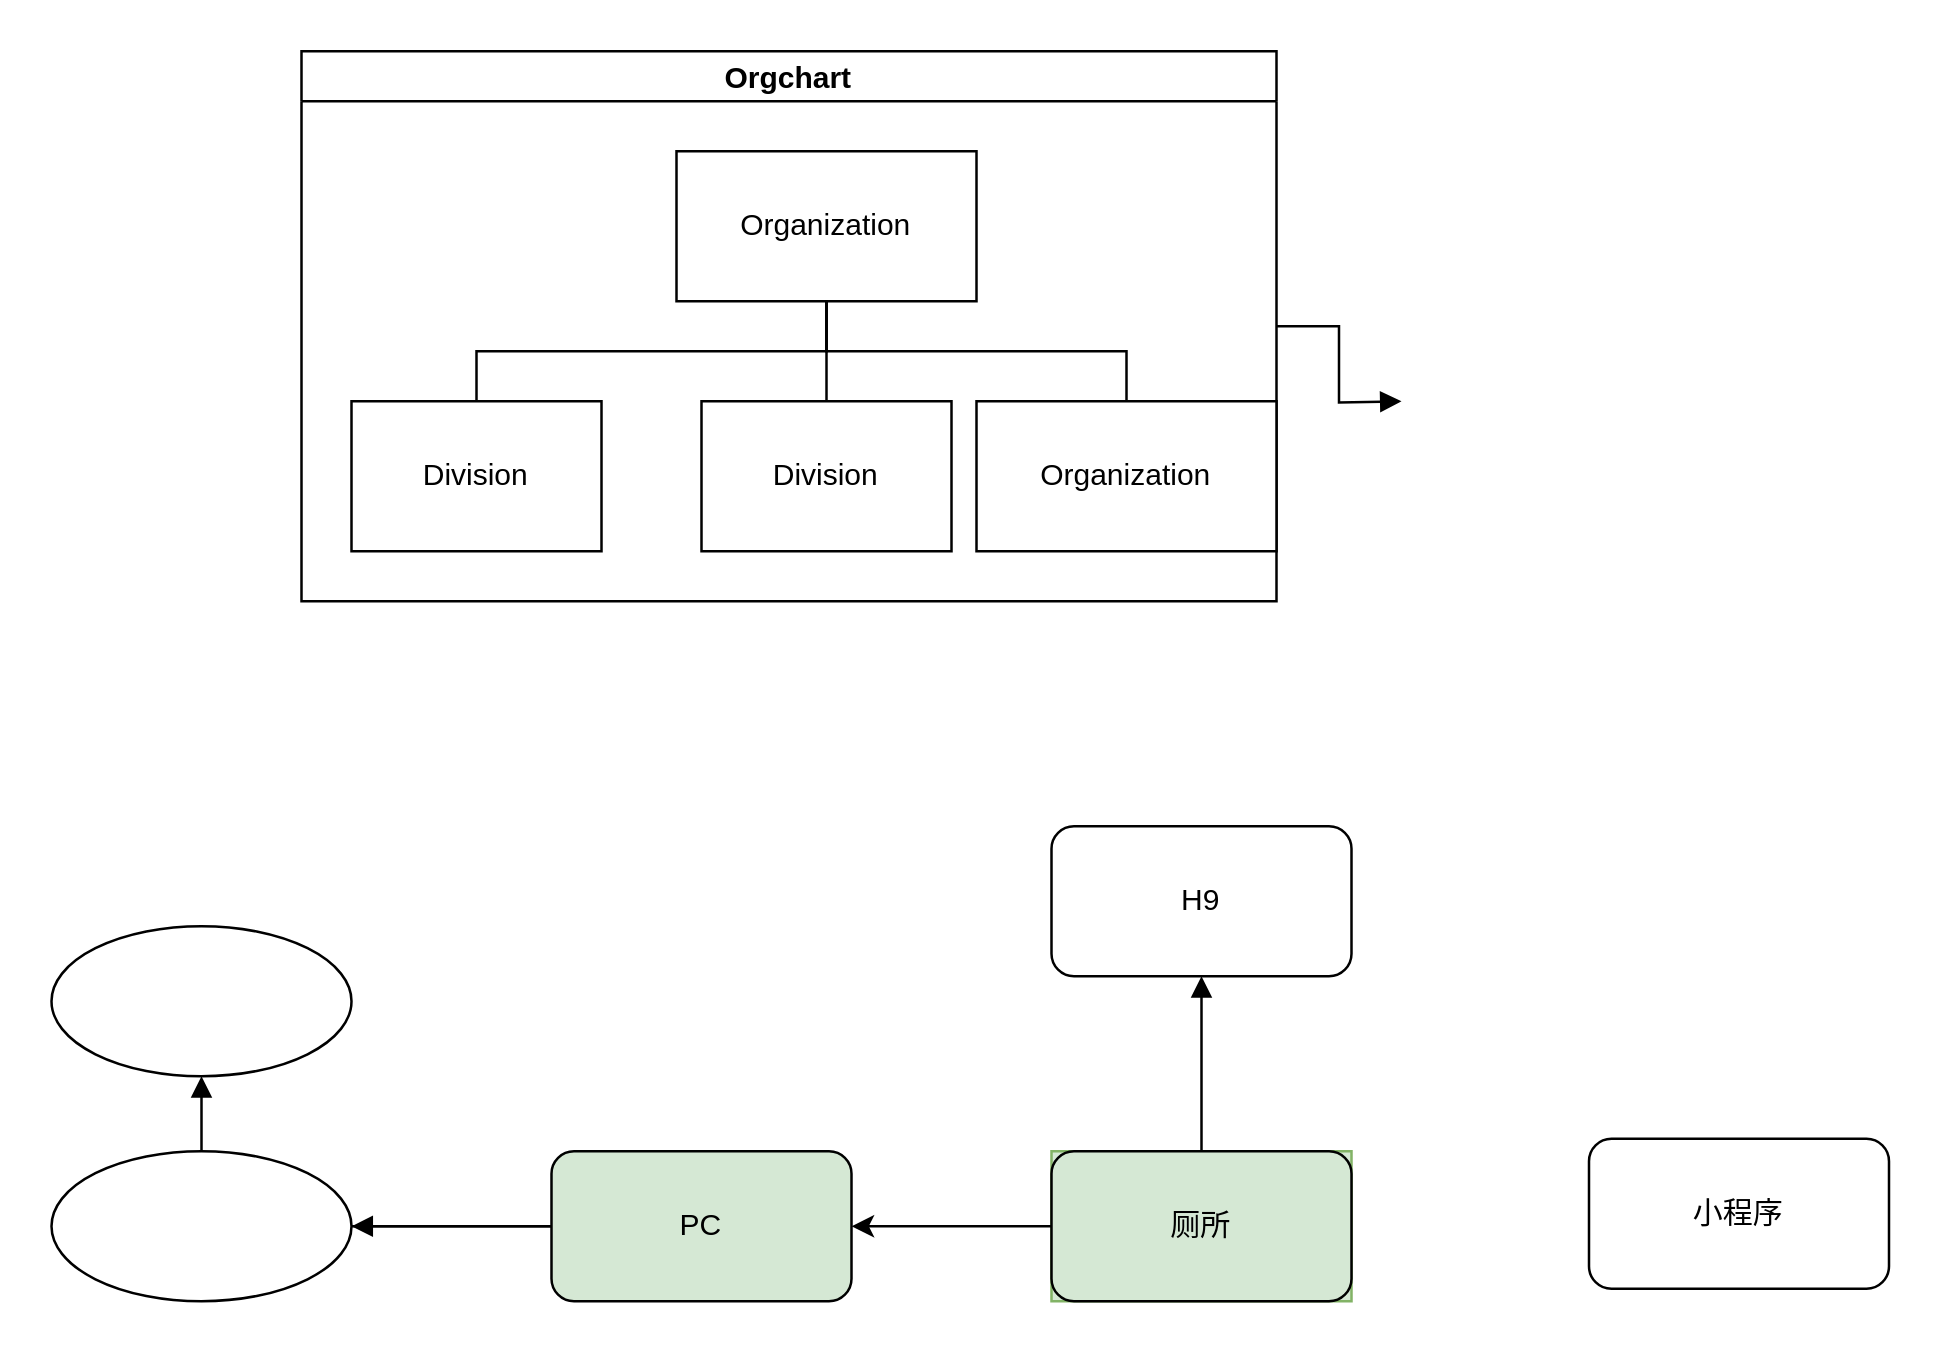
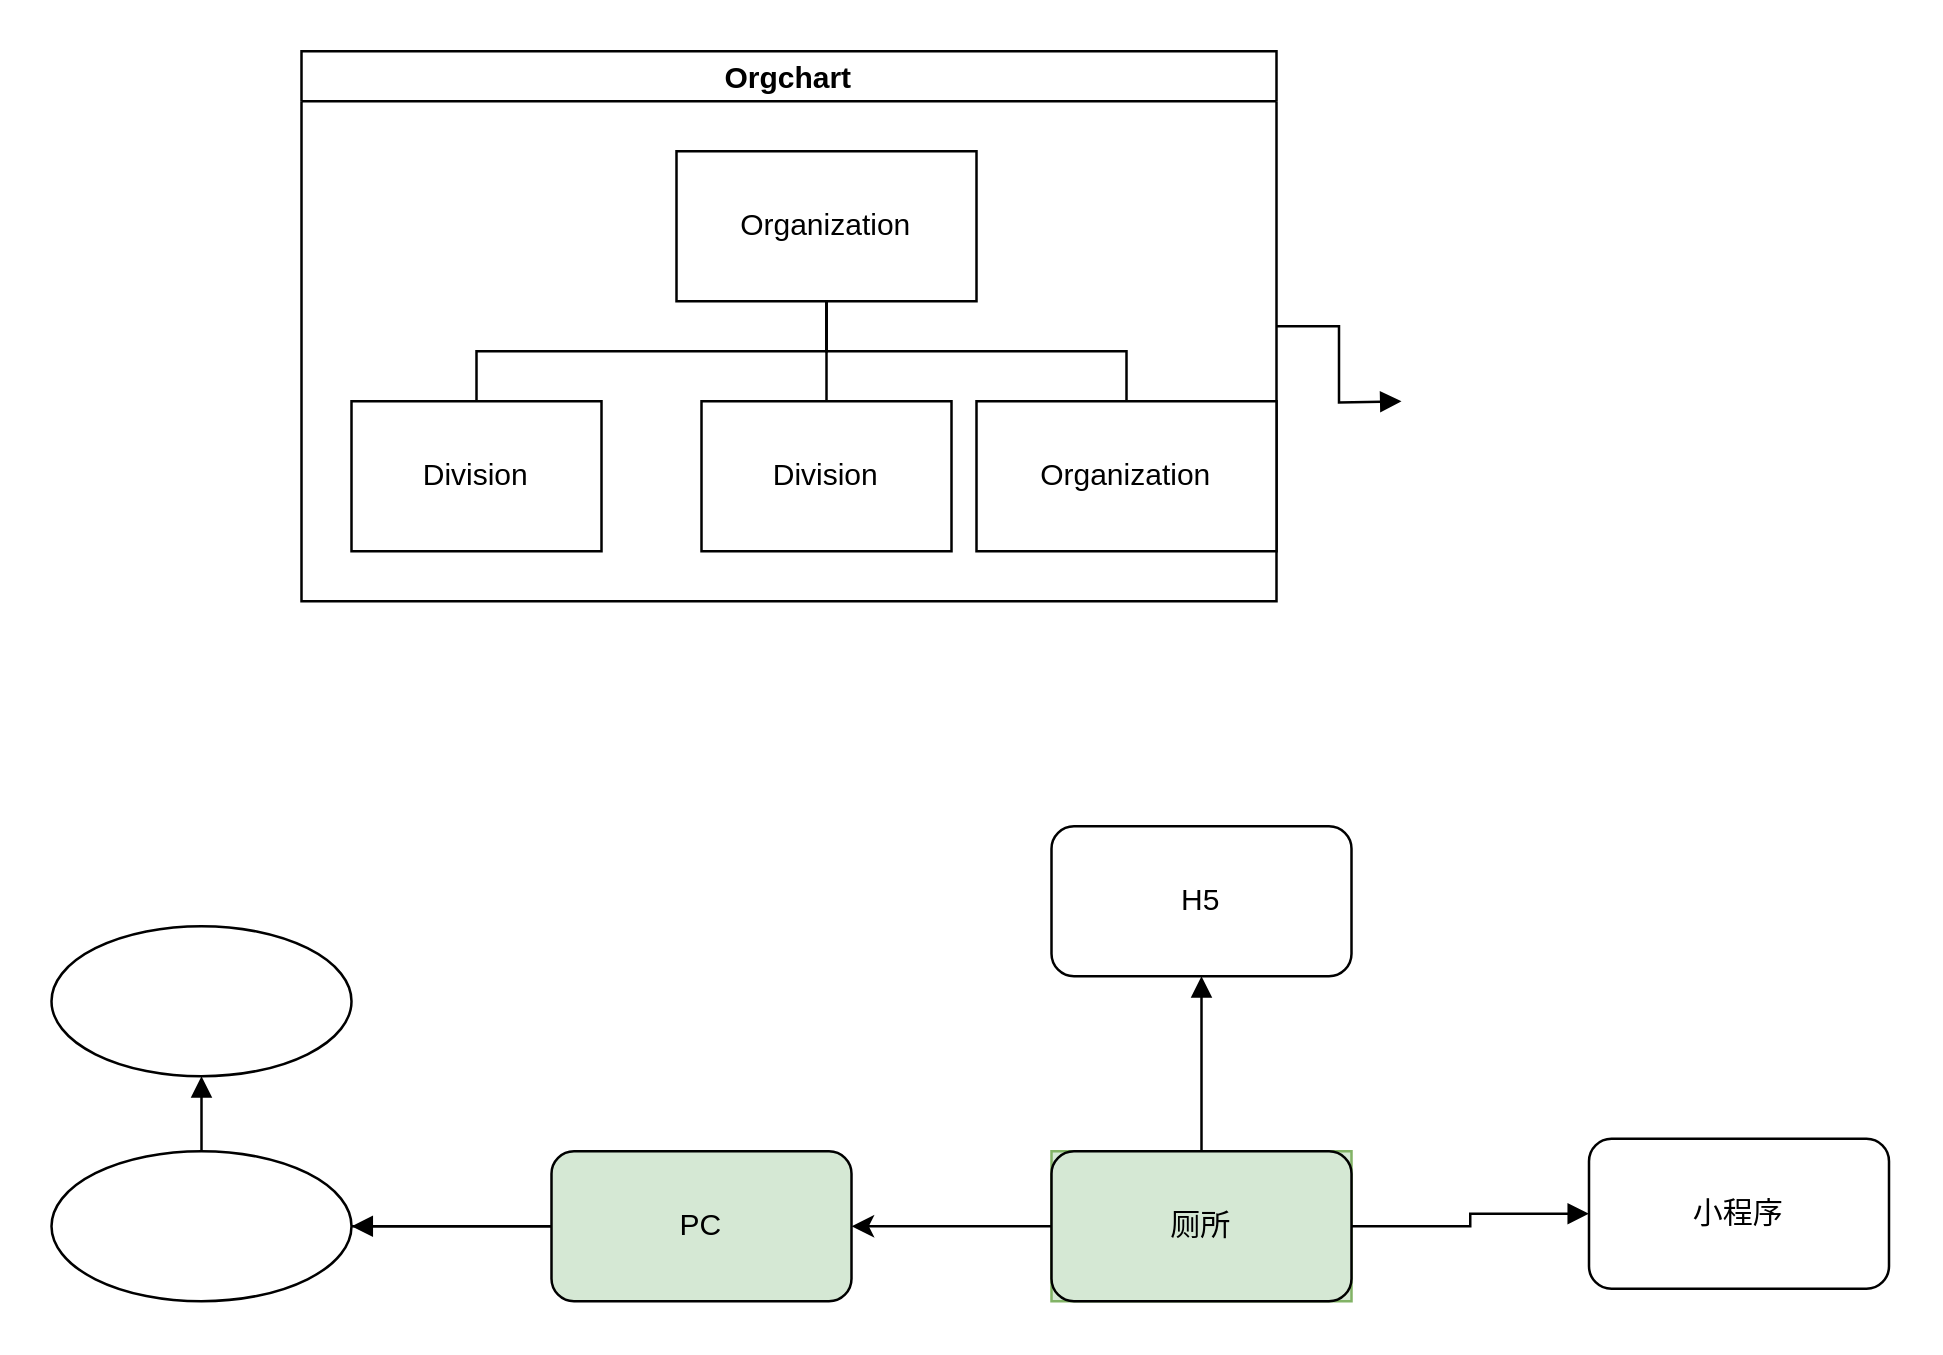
  <mxCell id="0" />
  <mxCell id="1" parent="0" />
  <mxCell id="2" value="智慧班牌1.0" style="rounded=0;whiteSpace=wrap;html=1;fillColor=#d5e8d4;strokeColor=#82b366;" parent="1" vertex="1"><mxGeometry x="420" y="460" width="120" height="60" as="geometry" /></mxCell>
  <mxCell id="3" value="" style="edgeStyle=orthogonalEdgeStyle;rounded=0;orthogonalLoop=1;jettySize=auto;html=1;" edge="1" parent="1" source="6"><mxGeometry relative="1" as="geometry"><mxPoint x="340" y="490" as="targetPoint" /></mxGeometry></mxCell>
  <mxCell id="4" value="" style="edgeStyle=orthogonalEdgeStyle;rounded=0;orthogonalLoop=1;jettySize=auto;html=1;endArrow=block;endFill=1;" edge="1" parent="1" source="6"><mxGeometry relative="1" as="geometry"><mxPoint x="480" y="390" as="targetPoint" /><Array as="points"><mxPoint x="480" y="400" /></Array></mxGeometry></mxCell>
+ <mxCell id="5" value="" style="edgeStyle=orthogonalEdgeStyle;rounded=0;orthogonalLoop=1;jettySize=auto;html=1;endArrow=block;endFill=1;" edge="1" parent="1" source="6" target="11"><mxGeometry relative="1" as="geometry" /></mxCell>
  <mxCell id="6" value="厕所" style="rounded=1;whiteSpace=wrap;html=1;fillColor=#d5e8d4;" vertex="1" parent="1"><mxGeometry x="420" y="460" width="120" height="60" as="geometry" /></mxCell>
  <mxCell id="7" value="" style="edgeStyle=orthogonalEdgeStyle;rounded=0;orthogonalLoop=1;jettySize=auto;html=1;endArrow=block;endFill=1;" edge="1" parent="1" source="9" target="21"><mxGeometry relative="1" as="geometry" /></mxCell>
  <mxCell id="8" value="" style="edgeStyle=orthogonalEdgeStyle;rounded=0;orthogonalLoop=1;jettySize=auto;html=1;endArrow=block;endFill=1;" edge="1" parent="1" source="9" target="22"><mxGeometry relative="1" as="geometry" /></mxCell>
  <mxCell id="9" value="PC" style="rounded=1;whiteSpace=wrap;html=1;fillColor=#d5e8d4;" vertex="1" parent="1"><mxGeometry x="220" y="460" width="120" height="60" as="geometry" /></mxCell>
- <mxCell id="10" value="H9" style="rounded=1;whiteSpace=wrap;html=1;" vertex="1" parent="1"><mxGeometry x="420" y="330" width="120" height="60" as="geometry" /></mxCell>
+ <mxCell id="10" value="H5" style="rounded=1;whiteSpace=wrap;html=1;" vertex="1" parent="1"><mxGeometry x="420" y="330" width="120" height="60" as="geometry" /></mxCell>
  <mxCell id="11" value="小程序" style="whiteSpace=wrap;html=1;rounded=1;" vertex="1" parent="1"><mxGeometry x="635" y="455" width="120" height="60" as="geometry" /></mxCell>
  <mxCell id="12" style="edgeStyle=orthogonalEdgeStyle;rounded=0;orthogonalLoop=1;jettySize=auto;html=1;exitX=1;exitY=0.5;exitDx=0;exitDy=0;endArrow=block;endFill=1;" edge="1" parent="1" source="13"><mxGeometry relative="1" as="geometry"><mxPoint x="560" y="160" as="targetPoint" /></mxGeometry></mxCell>
  <mxCell id="13" value="Orgchart" style="swimlane;startSize=20;horizontal=1;containerType=tree;newEdgeStyle={&quot;edgeStyle&quot;:&quot;elbowEdgeStyle&quot;,&quot;startArrow&quot;:&quot;none&quot;,&quot;endArrow&quot;:&quot;none&quot;};" vertex="1" parent="1"><mxGeometry x="120" y="20" width="390" height="220" as="geometry" /></mxCell>
  <mxCell id="14" value="" style="edgeStyle=elbowEdgeStyle;elbow=vertical;startArrow=none;endArrow=none;rounded=0;" edge="1" parent="13" source="16" target="17"><mxGeometry relative="1" as="geometry" /></mxCell>
  <mxCell id="15" value="" style="edgeStyle=elbowEdgeStyle;elbow=vertical;startArrow=none;endArrow=none;rounded=0;" edge="1" parent="13" source="16" target="18"><mxGeometry relative="1" as="geometry" /></mxCell>
  <mxCell id="16" value="Organization" style="whiteSpace=wrap;html=1;align=center;treeFolding=1;treeMoving=1;newEdgeStyle={&quot;edgeStyle&quot;:&quot;elbowEdgeStyle&quot;,&quot;startArrow&quot;:&quot;none&quot;,&quot;endArrow&quot;:&quot;none&quot;};" vertex="1" parent="13"><mxGeometry x="150" y="40" width="120" height="60" as="geometry" /></mxCell>
  <mxCell id="17" value="Division" style="whiteSpace=wrap;html=1;align=center;verticalAlign=middle;treeFolding=1;treeMoving=1;newEdgeStyle={&quot;edgeStyle&quot;:&quot;elbowEdgeStyle&quot;,&quot;startArrow&quot;:&quot;none&quot;,&quot;endArrow&quot;:&quot;none&quot;};" vertex="1" parent="13"><mxGeometry x="20" y="140" width="100" height="60" as="geometry" /></mxCell>
  <mxCell id="18" value="Division" style="whiteSpace=wrap;html=1;align=center;verticalAlign=middle;treeFolding=1;treeMoving=1;newEdgeStyle={&quot;edgeStyle&quot;:&quot;elbowEdgeStyle&quot;,&quot;startArrow&quot;:&quot;none&quot;,&quot;endArrow&quot;:&quot;none&quot;};" vertex="1" parent="13"><mxGeometry x="160" y="140" width="100" height="60" as="geometry" /></mxCell>
  <mxCell id="19" value="" style="edgeStyle=elbowEdgeStyle;rounded=0;orthogonalLoop=1;jettySize=auto;html=1;elbow=vertical;startArrow=none;endArrow=none;" edge="1" source="16" target="20" parent="13"><mxGeometry relative="1" as="geometry" /></mxCell>
  <mxCell id="20" value="Organization" style="whiteSpace=wrap;html=1;align=center;treeFolding=1;treeMoving=1;newEdgeStyle={&quot;edgeStyle&quot;:&quot;elbowEdgeStyle&quot;,&quot;startArrow&quot;:&quot;none&quot;,&quot;endArrow&quot;:&quot;none&quot;};" vertex="1" parent="13"><mxGeometry x="270" y="140" width="120" height="60" as="geometry" /></mxCell>
  <mxCell id="21" value="" style="ellipse;whiteSpace=wrap;html=1;rounded=1;" vertex="1" parent="1"><mxGeometry x="20" y="460" width="120" height="60" as="geometry" /></mxCell>
  <mxCell id="22" value="" style="ellipse;whiteSpace=wrap;html=1;rounded=1;" vertex="1" parent="1"><mxGeometry x="20" y="370" width="120" height="60" as="geometry" /></mxCell>
